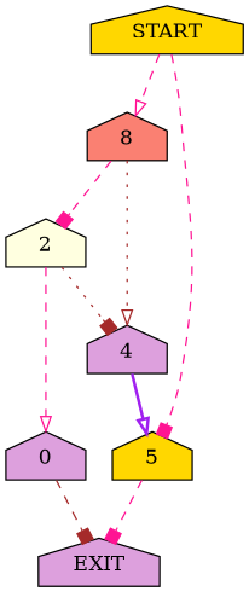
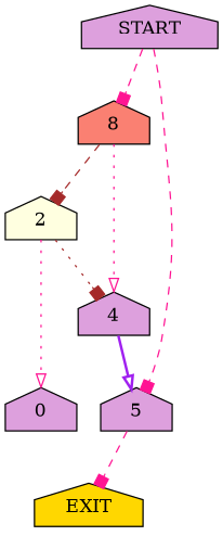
  digraph {
    node [fillcolor=plum shape=house style=filled]
    edge [arrowhead=box color=deeppink style=dashed]
-   n1 [fillcolor=gold label=START]
+   n1 [label=START]
    n2 [fillcolor=salmon label=8]
-   5 [fillcolor=gold]
+   5
    2 [fillcolor=lightyellow]
    4
-   n6 [label=EXIT]
+   n6 [fillcolor=gold label=EXIT]
    n7 [label=0]
-   n1 -> n2 [arrowhead=onormal]
+   n1 -> n2
    n1 -> 5
-   n2 -> 2
-   n2 -> 4 [arrowhead=onormal color=brown style=dotted]
+   n2 -> 2 [color=brown]
+   n2 -> 4 [arrowhead=onormal style=dotted]
    5 -> n6
    2 -> 4 [color=brown style=dotted]
-   2 -> n7 [arrowhead=onormal]
+   2 -> n7 [arrowhead=onormal style=dotted]
    4 -> 5 [arrowhead=onormal color=purple style=bold]
-   n7 -> n6 [color=brown]
  }
